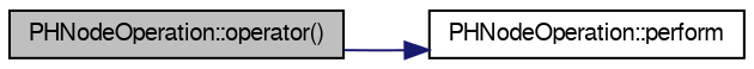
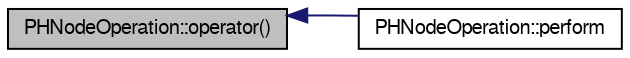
  digraph {
    rankdir=LR
    node [color=black fontname=FreeSans fontsize=10 shape=record]
    n1 [fillcolor=grey75 fontcolor=black height=0.2 label="PHNodeOperation::operator()" style=filled width=0.4]
    n2 [height=0.2 label="PHNodeOperation::perform" width=0.4]
-   n1 -> n2 [color=midnightblue fontname=FreeSans fontsize=10 labelfontname=FreeSans labelfontsize=10 style=solid]
+   n2 -> n1 [color=midnightblue fontname=FreeSans fontsize=10 labelfontname=FreeSans labelfontsize=10 style=solid]
  }
